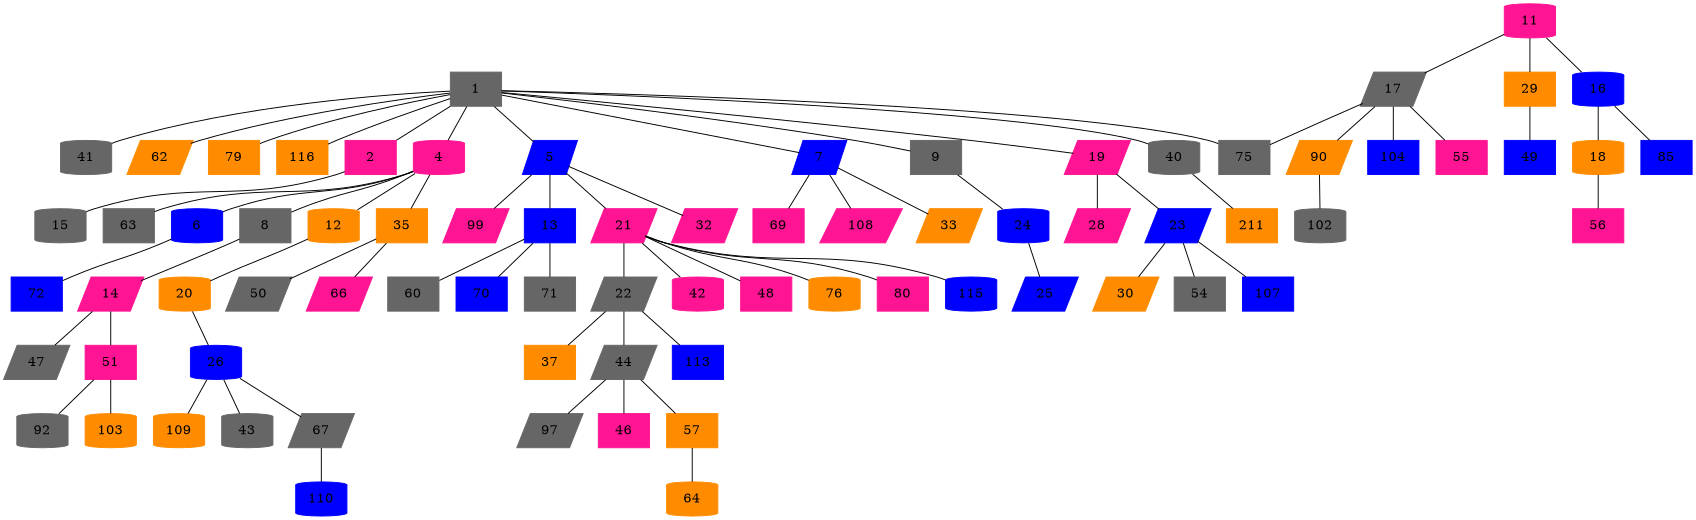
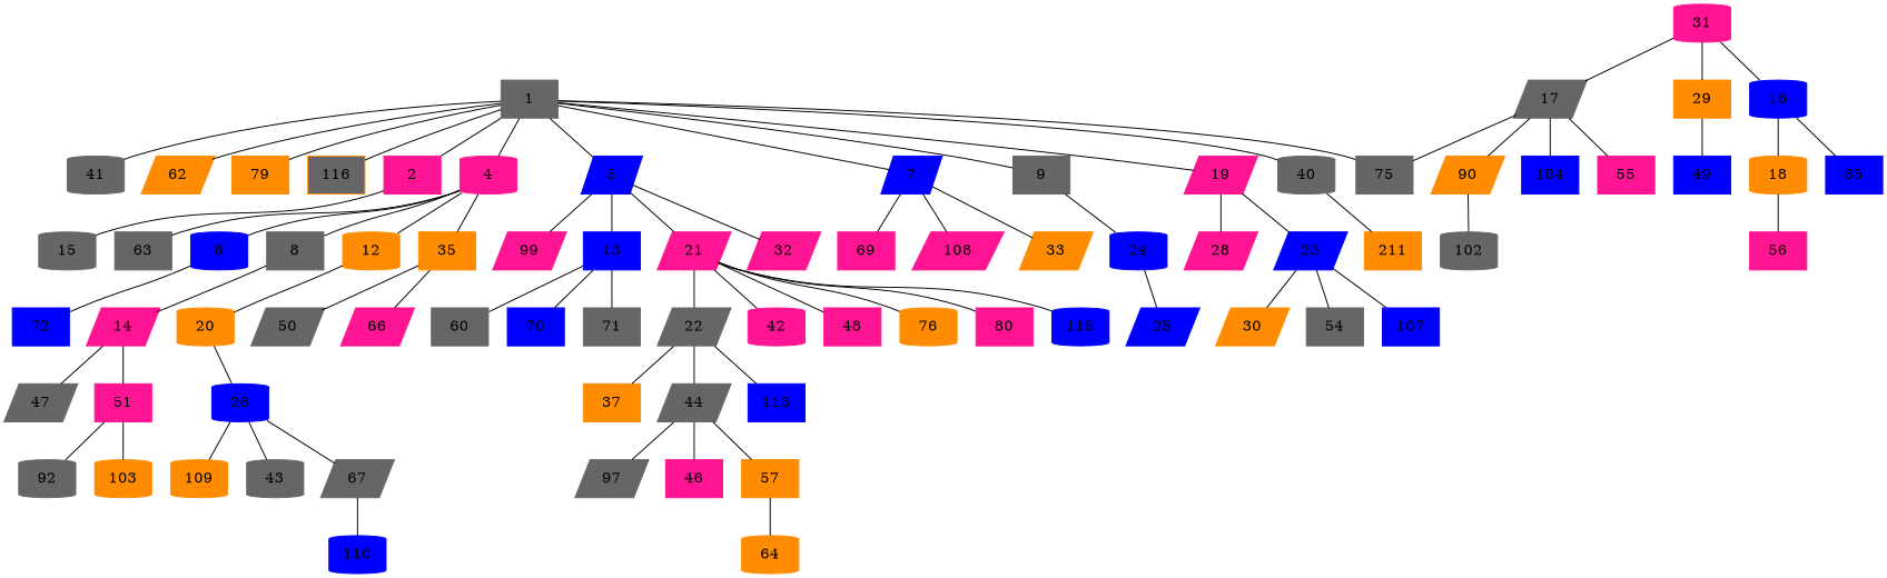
  graph {
    node [color=gray40 shape=box style=filled]
    1 [super="+3"]
    2 [color=deeppink super="+105"]
    4 [color=deeppink shape=cylinder super="+10"]
    5 [color=blue shape=parallelogram super="+100"]
    7 [color=blue shape=parallelogram super="+52"]
    9
    19 [color=deeppink shape=parallelogram]
    40 [shape=cylinder super="+86"]
    41 [shape=cylinder]
    62 [color=darkorange shape=parallelogram]
    79 [color=darkorange super="+101"]
-   116 [color=darkorange]
+   116 [color=darkorange fillcolor=gray40]
    75
    15 [shape=cylinder super="+76"]
    6 [color=blue shape=cylinder]
    8 [super="+65"]
    12 [color=darkorange shape=cylinder super="+27"]
    35 [color=darkorange super="+84"]
    63 [super="+96"]
    13 [color=blue super="+36"]
    21 [color=deeppink shape=parallelogram super="+38"]
    32 [color=deeppink shape=parallelogram super="+78"]
    99 [color=deeppink shape=parallelogram super="+106"]
    33 [color=darkorange shape=parallelogram]
    69 [color=deeppink super="+83"]
    108 [color=deeppink shape=parallelogram]
    24 [color=blue shape=cylinder super="+30"]
-   11 [color=deeppink shape=cylinder super="+77"]
+   11 [color=deeppink shape=cylinder super="+77" label=31]
    16 [color=blue shape=cylinder]
    17 [shape=parallelogram super="+87"]
    29 [color=darkorange super="+82"]
    23 [color=blue shape=parallelogram super="+39"]
    28 [color=deeppink shape=parallelogram super="+58"]
    n34 [color=darkorange label=211]
    72 [color=blue super="+112"]
    14 [color=deeppink shape=parallelogram super="+53"]
    20 [color=darkorange shape=cylinder super="+45"]
    50 [shape=parallelogram super="+98"]
    66 [color=deeppink shape=parallelogram]
    60
    70 [color=blue]
    71
    22 [shape=parallelogram super="+93"]
    42 [color=deeppink shape=cylinder]
    48 [color=deeppink]
    n46 [color=darkorange label=76 shape=cylinder super="+81"]
    80 [color=deeppink super="+94"]
    115 [color=blue shape=cylinder]
    47 [shape=parallelogram super="+74"]
    51 [color=deeppink]
    25 [color=blue shape=parallelogram]
    18 [color=darkorange shape=cylinder]
    85 [color=blue super="+91"]
    55 [color=deeppink]
    90 [color=darkorange shape=parallelogram super="+95"]
    104 [color=blue]
    49 [color=blue]
    26 [color=blue shape=cylinder super="+31"]
    92 [shape=cylinder]
    103 [color=darkorange shape=cylinder]
    56 [color=deeppink super="+89"]
    102 [shape=cylinder]
    n63 [color=darkorange label=30 shape=parallelogram super="+114"]
    54 [super="+61"]
    107 [color=blue]
    43 [shape=cylinder super="+68"]
    67 [shape=parallelogram]
    109 [color=darkorange shape=cylinder]
    37 [color=darkorange]
    44 [shape=parallelogram super="+59"]
    113 [color=blue]
    46 [color=deeppink]
    57 [color=darkorange super="+88"]
    97 [shape=parallelogram]
    110 [color=blue shape=cylinder]
    64 [color=darkorange shape=cylinder]
    1 -- 2
    1 -- 4
    1 -- 5
    1 -- 7
    1 -- 9
    1 -- 19
    1 -- 40
    1 -- 41
    1 -- 62
    1 -- 79
    1 -- 116
    1 -- 75
    2 -- 15
    4 -- 6
    4 -- 8
    4 -- 12
    4 -- 35
    4 -- 63
    5 -- 13
    5 -- 21
    5 -- 32
    5 -- 99
    7 -- 33
    7 -- 69
    7 -- 108
    9 -- 24
    19 -- 23
    19 -- 28
    40 -- n34
    6 -- 72
    8 -- 14
    12 -- 20
    35 -- 50
    35 -- 66
    13 -- 60
    13 -- 70
    13 -- 71
    21 -- 22
    21 -- 42
    21 -- 48
    21 -- n46
    21 -- 80
    21 -- 115
    24 -- 25
    11 -- 16
    11 -- 17
    11 -- 29
    16 -- 18
    16 -- 85
    17 -- 75
    17 -- 55
    17 -- 90
    17 -- 104
    29 -- 49
    23 -- n63
    23 -- 54
    23 -- 107
    14 -- 47
    14 -- 51
    20 -- 26
    22 -- 37
    22 -- 44
    22 -- 113
    51 -- 92
    51 -- 103
    18 -- 56
    90 -- 102
    26 -- 43
    26 -- 67
    26 -- 109
    67 -- 110
    44 -- 46
    44 -- 57
    44 -- 97
    57 -- 64
  }
